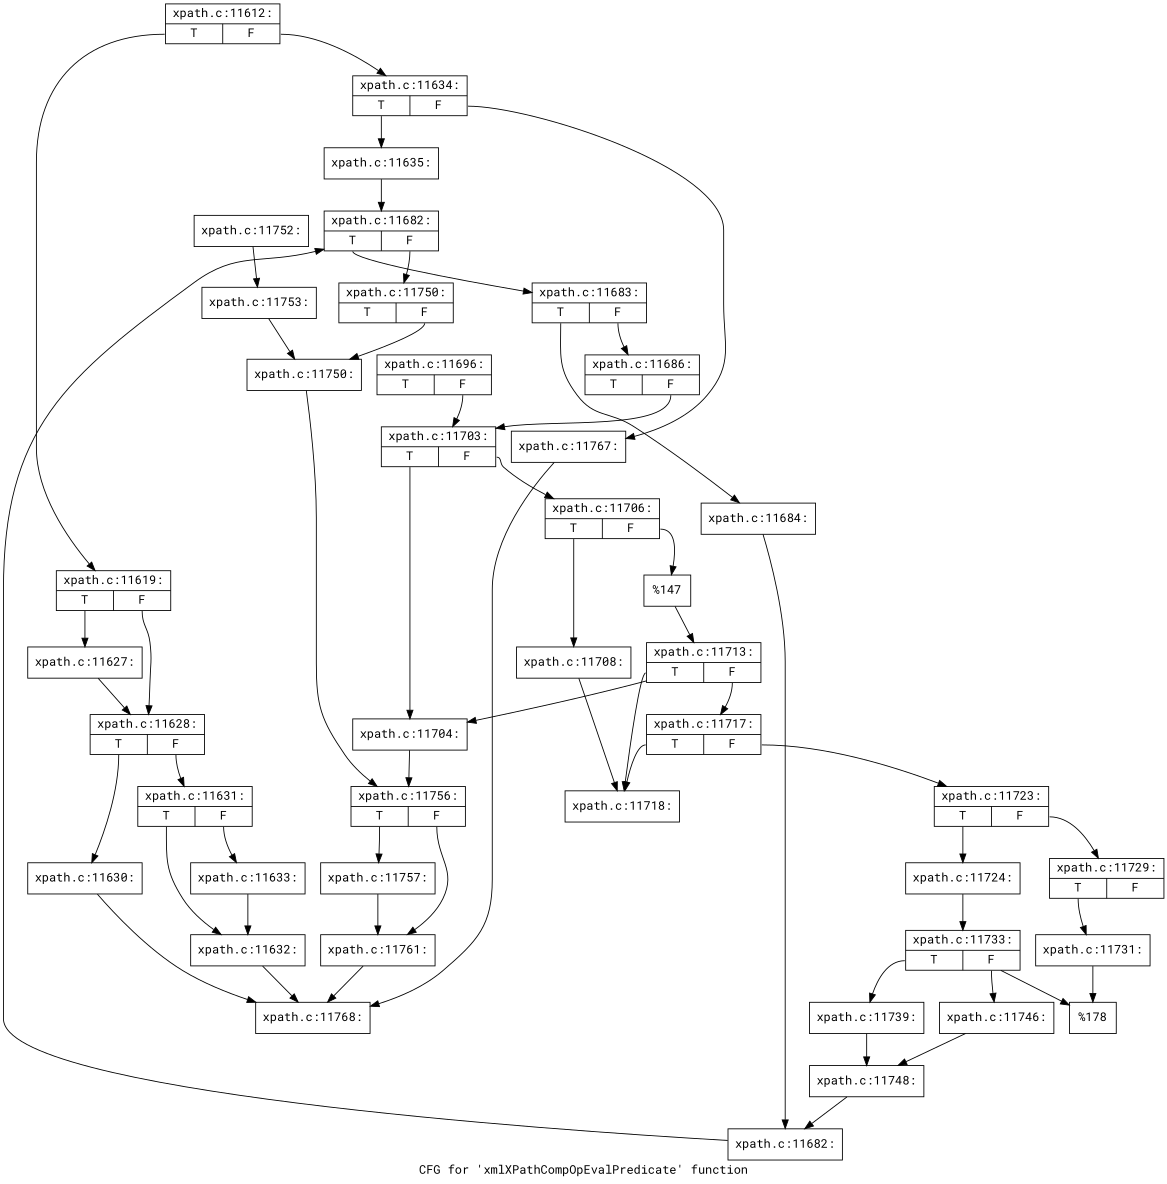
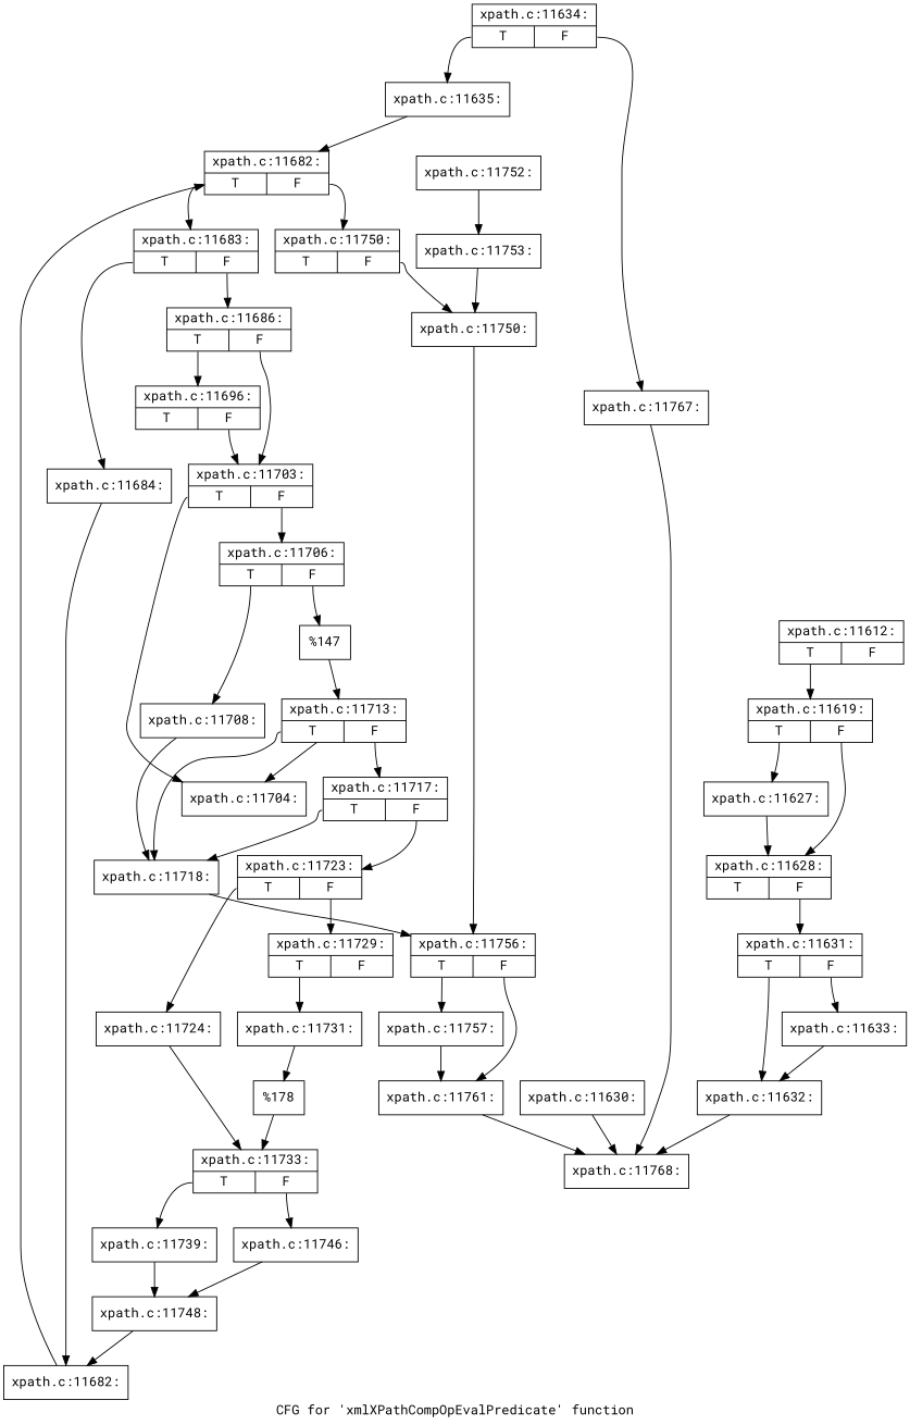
  digraph {
    fontname="Roboto Mono"
    label="CFG for 'xmlXPathCompOpEvalPredicate' function"
    node [fontname="Roboto Mono" shape=record]
    edge [fontname="Roboto Mono"]
    n1 [label="{xpath.c:11612:|{<s0>T|<s1>F}}"]
    n2 [label="{xpath.c:11619:|{<s0>T|<s1>F}}"]
    n3 [label="{xpath.c:11634:|{<s0>T|<s1>F}}"]
    n4 [label="{xpath.c:11627:}"]
    n5 [label="{xpath.c:11628:|{<s0>T|<s1>F}}"]
    n6 [label="{xpath.c:11635:}"]
    n7 [label="{xpath.c:11767:}"]
    n8 [label="{xpath.c:11630:}"]
    n9 [label="{xpath.c:11631:|{<s0>T|<s1>F}}"]
    n10 [label="{xpath.c:11682:|{<s0>T|<s1>F}}"]
    n11 [label="{xpath.c:11768:}"]
    n12 [label="{xpath.c:11632:}"]
    n13 [label="{xpath.c:11633:}"]
    n14 [label="{xpath.c:11683:|{<s0>T|<s1>F}}"]
    n15 [label="{xpath.c:11750:|{<s0>T|<s1>F}}"]
    n16 [label="{xpath.c:11684:}"]
    n17 [label="{xpath.c:11686:|{<s0>T|<s1>F}}"]
    n18 [label="{xpath.c:11750:}"]
    n19 [label="{xpath.c:11682:}"]
    n20 [label="{xpath.c:11696:|{<s0>T|<s1>F}}"]
    n21 [label="{xpath.c:11703:|{<s0>T|<s1>F}}"]
    n22 [label="{xpath.c:11756:|{<s0>T|<s1>F}}"]
    n23 [label="{xpath.c:11704:}"]
    n24 [label="{xpath.c:11706:|{<s0>T|<s1>F}}"]
    n25 [label="{xpath.c:11708:}"]
    n26 [label="{%147}"]
    n27 [label="{xpath.c:11713:|{<s0>T|<s1>F}}"]
    n28 [label="{xpath.c:11718:}"]
    n29 [label="{xpath.c:11717:|{<s0>T|<s1>F}}"]
    n30 [label="{xpath.c:11723:|{<s0>T|<s1>F}}"]
    n31 [label="{xpath.c:11757:}"]
    n32 [label="{xpath.c:11761:}"]
    n33 [label="{xpath.c:11724:}"]
    n34 [label="{xpath.c:11729:|{<s0>T|<s1>F}}"]
    n35 [label="{xpath.c:11733:|{<s0>T|<s1>F}}"]
    n36 [label="{xpath.c:11731:}"]
    n37 [label="{xpath.c:11739:}"]
    n38 [label="{xpath.c:11746:}"]
    n39 [label="{%178}"]
    n40 [label="{xpath.c:11748:}"]
    n41 [label="{xpath.c:11752:}"]
    n42 [label="{xpath.c:11753:}"]
    n1 -> n2 [tailport=s0]
-   n1 -> n3 [tailport=s1]
    n2 -> n4 [tailport=s0]
    n2 -> n5 [tailport=s1]
    n3 -> n6 [tailport=s0]
    n3 -> n7 [tailport=s1]
    n4 -> n5
-   n5 -> n8 [tailport=s0]
    n5 -> n9 [tailport=s1]
    n6 -> n10
    n7 -> n11
    n8 -> n11
    n9 -> n12 [tailport=s0]
    n9 -> n13 [tailport=s1]
    n10 -> n14 [tailport=s0]
    n10 -> n15 [tailport=s1]
    n12 -> n11
    n13 -> n12
    n14 -> n16 [tailport=s0]
    n14 -> n17 [tailport=s1]
    n15 -> n18 [tailport=s1]
    n16 -> n19
+   n17 -> n20 [tailport=s0]
    n17 -> n21 [tailport=s1]
    n18 -> n22
    n19 -> n10
    n20 -> n21 [tailport=s1]
    n21 -> n23 [tailport=s0]
    n21 -> n24 [tailport=s1]
    n22 -> n31 [tailport=s0]
    n22 -> n32 [tailport=s1]
    n24 -> n25 [tailport=s0]
    n24 -> n26 [tailport=s1]
    n25 -> n28
    n26 -> n27
    n27 -> n23
    n27 -> n28 [tailport=s0]
    n27 -> n29 [tailport=s1]
-   n23 -> n22
+   n28 -> n22
    n29 -> n28 [tailport=s0]
    n29 -> n30 [tailport=s1]
    n30 -> n33 [tailport=s0]
    n30 -> n34 [tailport=s1]
    n31 -> n32
    n32 -> n11
    n33 -> n35
    n34 -> n36 [tailport=s0]
    n35 -> n37 [tailport=s0]
    n35 -> n38 [tailport=s1]
    n36 -> n39
    n37 -> n40
    n38 -> n40
-   n35 -> n39
+   n39 -> n35
    n40 -> n19
    n41 -> n42
    n42 -> n18
  }
